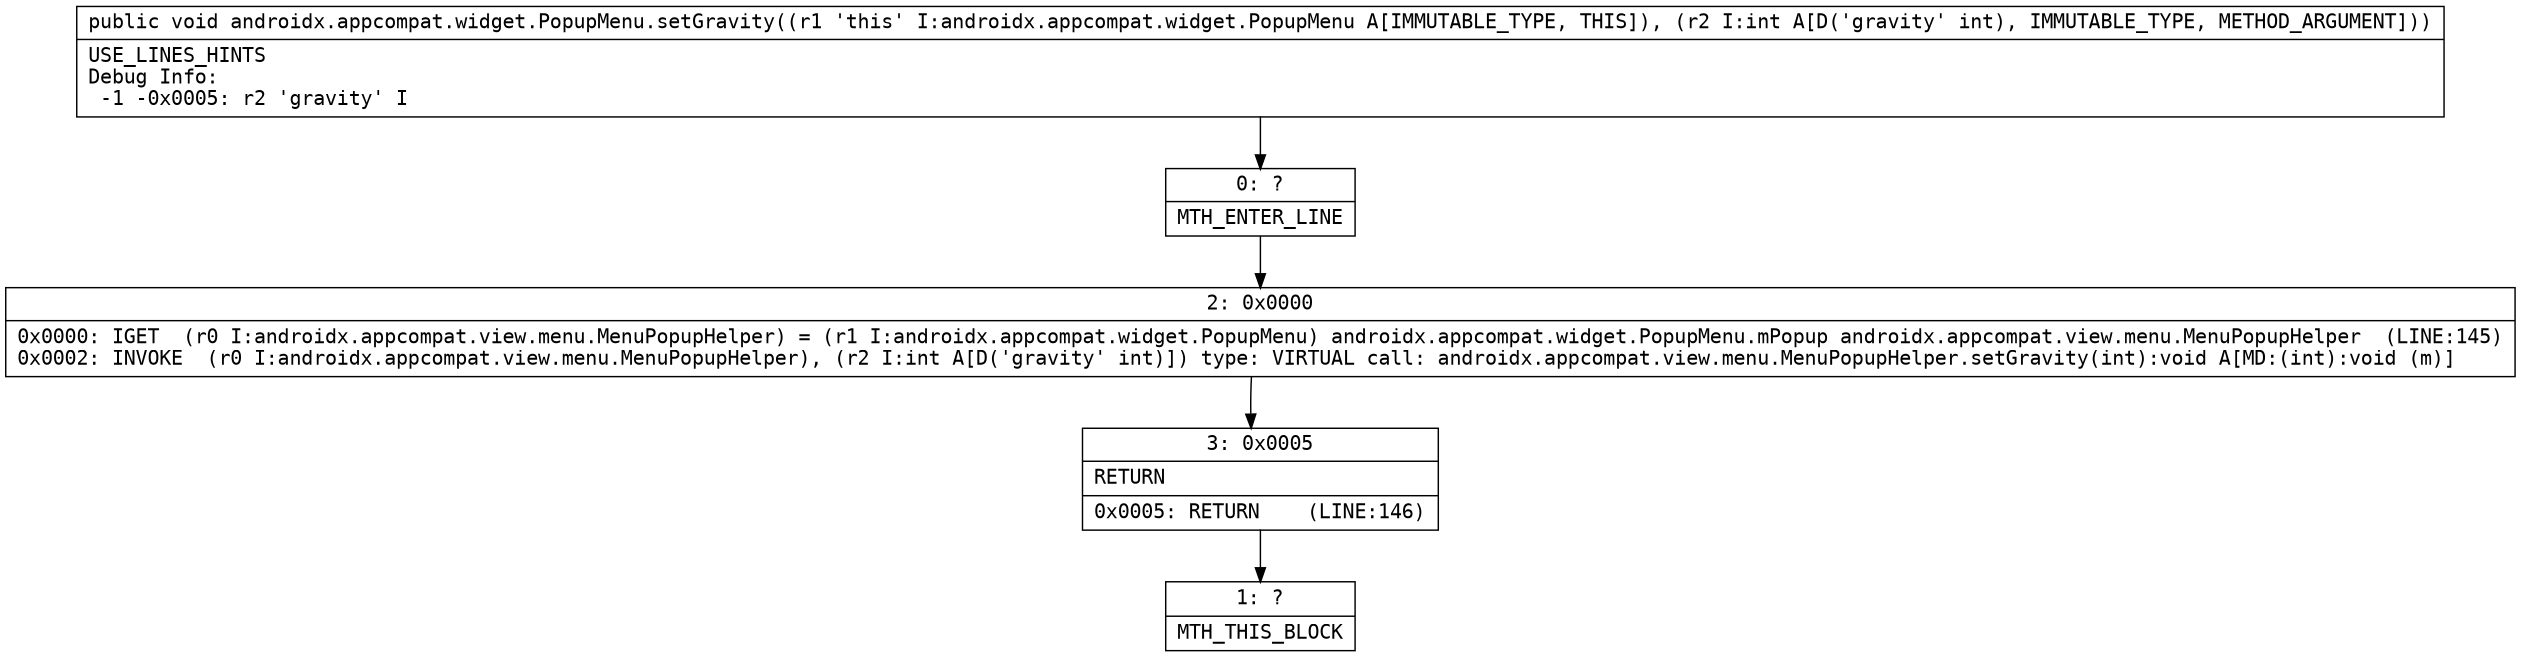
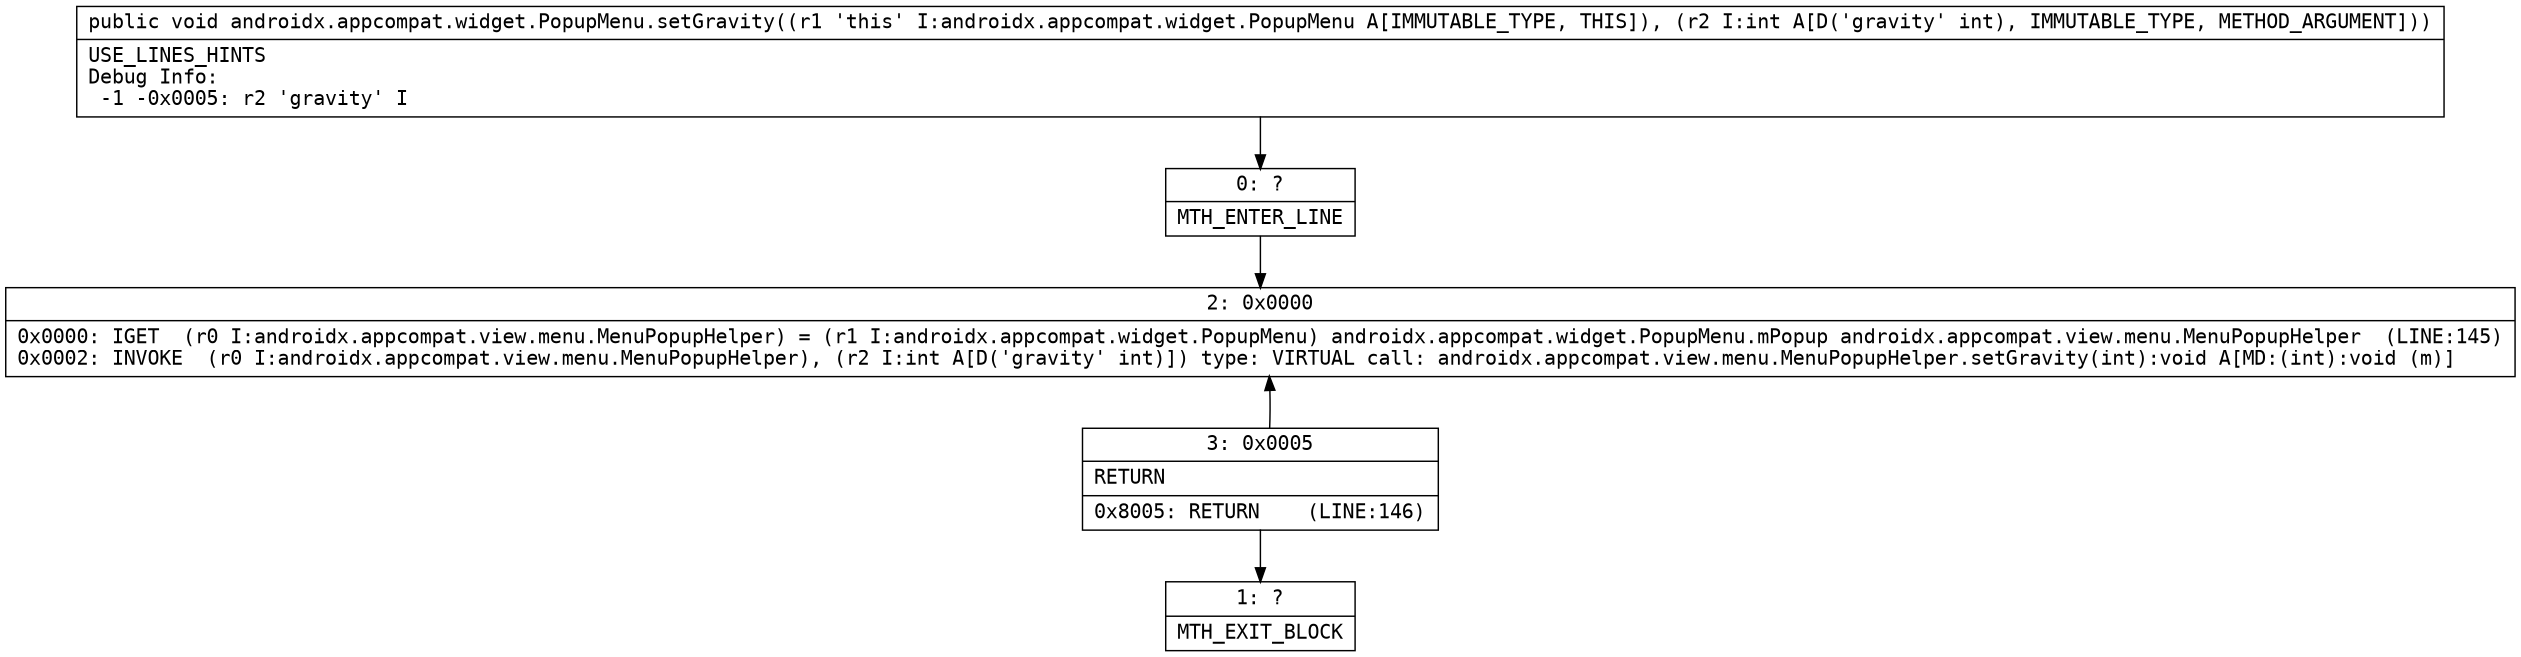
  digraph {
    fontname="DejaVu Sans Mono"
    node [fontname="DejaVu Sans Mono" shape=record]
    edge [fontname="DejaVu Sans Mono"]
    n1 [label="{0\:\ ?|MTH_ENTER_LINE\l}"]
    n2 [label="{2\:\ 0x0000|0x0000: IGET  (r0 I:androidx.appcompat.view.menu.MenuPopupHelper) = (r1 I:androidx.appcompat.widget.PopupMenu) androidx.appcompat.widget.PopupMenu.mPopup androidx.appcompat.view.menu.MenuPopupHelper  (LINE:145)\l0x0002: INVOKE  (r0 I:androidx.appcompat.view.menu.MenuPopupHelper), (r2 I:int A[D('gravity' int)]) type: VIRTUAL call: androidx.appcompat.view.menu.MenuPopupHelper.setGravity(int):void A[MD:(int):void (m)]\l}"]
-   n3 [label="{3\:\ 0x0005|RETURN\l|0x0005: RETURN    (LINE:146)\l}"]
-   n4 [label="{1\:\ ?|MTH_THIS_BLOCK\l}"]
+   n3 [label="{3\:\ 0x0005|RETURN\l|0x8005: RETURN    (LINE:146)\l}"]
+   n4 [label="{1\:\ ?|MTH_EXIT_BLOCK\l}"]
    n5 [label="{public void androidx.appcompat.widget.PopupMenu.setGravity((r1 'this' I:androidx.appcompat.widget.PopupMenu A[IMMUTABLE_TYPE, THIS]), (r2 I:int A[D('gravity' int), IMMUTABLE_TYPE, METHOD_ARGUMENT]))  | USE_LINES_HINTS\lDebug Info:\l  \-1 \-0x0005: r2 'gravity' I\l}"]
    n1 -> n2
-   n2 -> n3
+   n3 -> n2
    n3 -> n4
    n5 -> n1
  }
